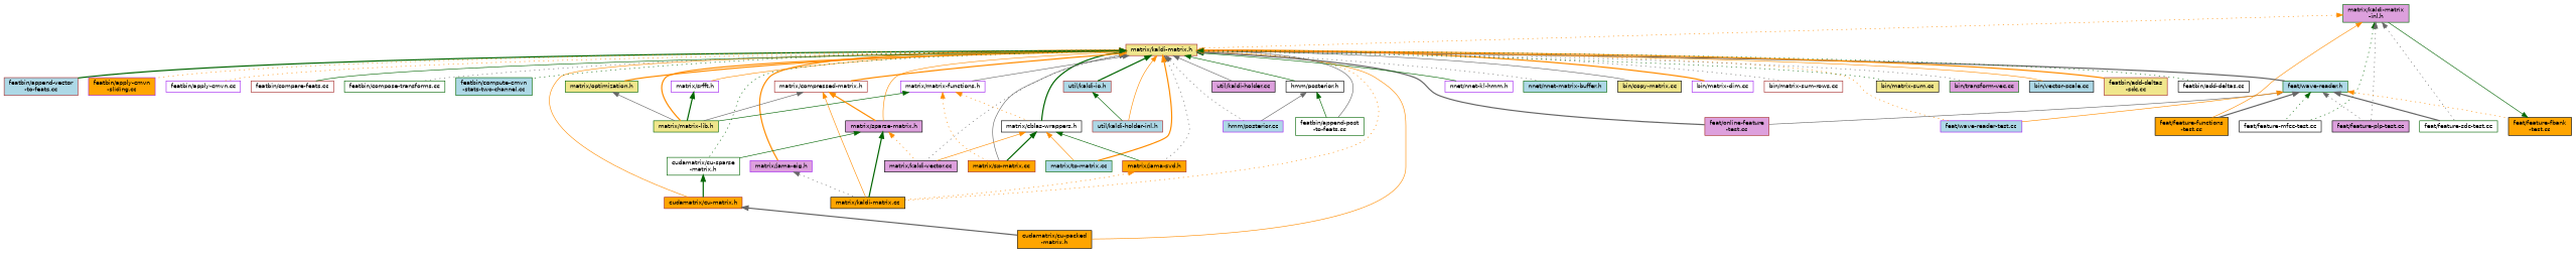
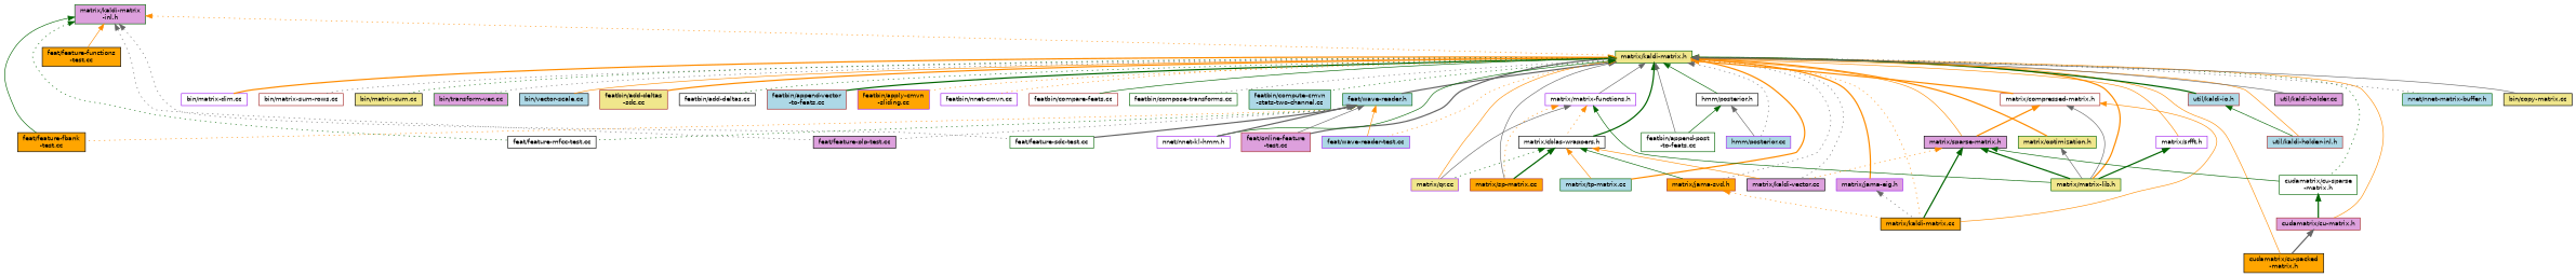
  digraph {
    node [color=black fillcolor=white fontname=Helvetica fontsize=10 shape=record style=filled]
    edge [color=darkorange dir=back fontname=Helvetica fontsize=10 labelfontname=Helvetica labelfontsize=10 style=solid]
    n1 [color=darkgreen fillcolor=plum fontcolor=black height=0.2 label="matrix/kaldi-matrix\l-inl.h" width=0.4]
-   n2 [color=brown fillcolor=khaki height=0.2 label="matrix/kaldi-matrix.h" width=0.4]
+   n2 [color=darkgreen fillcolor=khaki height=0.2 label="matrix/kaldi-matrix.h" width=0.4]
    n3 [fillcolor=orange height=0.2 label="feat/feature-fbank\l-test.cc" width=0.4]
    n4 [fillcolor=orange height=0.2 label="feat/feature-functions\l-test.cc" width=0.4]
    n5 [height=0.2 label="feat/feature-mfcc-test.cc" width=0.4]
    n6 [fillcolor=plum height=0.2 label="feat/feature-plp-test.cc" width=0.4]
    n7 [color=darkgreen height=0.2 label="feat/feature-sdc-test.cc" width=0.4]
    n8 [color=darkgreen fillcolor=khaki height=0.2 label="matrix/matrix-lib.h" width=0.4]
    n9 [color=purple height=0.2 label="matrix/matrix-functions.h" width=0.4]
    n10 [height=0.2 label="matrix/cblas-wrappers.h" width=0.4]
    n11 [color=brown fillcolor=orange height=0.2 label="matrix/jama-svd.h" width=0.4]
    n12 [fillcolor=orange height=0.2 label="matrix/kaldi-matrix.cc" width=0.4]
    n13 [fillcolor=plum height=0.2 label="matrix/kaldi-vector.cc" width=0.4]
+   n14 [color=purple fillcolor=khaki height=0.2 label="matrix/qr.cc" width=0.4]
    n15 [color=brown fillcolor=orange height=0.2 label="matrix/sp-matrix.cc" width=0.4]
    n16 [color=darkgreen fillcolor=lightblue height=0.2 label="matrix/tp-matrix.cc" width=0.4]
    n17 [color=purple height=0.2 label="matrix/srfft.h" width=0.4]
    n18 [color=brown height=0.2 label="matrix/compressed-matrix.h" width=0.4]
    n19 [fillcolor=plum height=0.2 label="matrix/sparse-matrix.h" width=0.4]
    n20 [color=darkgreen height=0.2 label="cudamatrix/cu-sparse\l-matrix.h" width=0.4]
-   n21 [color=brown fillcolor=orange height=0.2 label="cudamatrix/cu-matrix.h" width=0.4]
+   n21 [color=brown fillcolor=plum height=0.2 label="cudamatrix/cu-matrix.h" width=0.4]
    n22 [fillcolor=orange height=0.2 label="cudamatrix/cu-packed\l-matrix.h" width=0.4]
    n23 [color=darkgreen fillcolor=khaki height=0.2 label="matrix/optimization.h" width=0.4]
    n24 [color=purple fillcolor=plum height=0.2 label="matrix/jama-eig.h" width=0.4]
    n25 [color=brown fillcolor=lightblue height=0.2 label="util/kaldi-io.h" width=0.4]
    n26 [color=brown fillcolor=lightblue height=0.2 label="util/kaldi-holder-inl.h" width=0.4]
    n27 [fillcolor=plum height=0.2 label="util/kaldi-holder.cc" width=0.4]
    n28 [color=darkgreen fillcolor=lightblue height=0.2 label="feat/wave-reader.h" width=0.4]
    n29 [color=brown fillcolor=plum height=0.2 label="feat/online-feature\l-test.cc" width=0.4]
    n30 [color=purple fillcolor=lightblue height=0.2 label="feat/wave-reader-test.cc" width=0.4]
    n31 [height=0.2 label="hmm/posterior.h" width=0.4]
    n32 [color=purple fillcolor=lightblue height=0.2 label="hmm/posterior.cc" width=0.4]
    n33 [color=darkgreen height=0.2 label="featbin/append-post\l-to-feats.cc" width=0.4]
    n34 [color=purple height=0.2 label="nnet/nnet-kl-hmm.h" width=0.4]
    n35 [color=darkgreen fillcolor=lightblue height=0.2 label="nnet/nnet-matrix-buffer.h" width=0.4]
    n36 [fillcolor=khaki height=0.2 label="bin/copy-matrix.cc" width=0.4]
    n37 [color=purple height=0.2 label="bin/matrix-dim.cc" width=0.4]
    n38 [color=brown height=0.2 label="bin/matrix-sum-rows.cc" width=0.4]
    n39 [fillcolor=khaki height=0.2 label="bin/matrix-sum.cc" width=0.4]
    n40 [color=darkgreen fillcolor=plum height=0.2 label="bin/transform-vec.cc" width=0.4]
    n41 [fillcolor=lightblue height=0.2 label="bin/vector-scale.cc" width=0.4]
    n42 [color=brown fillcolor=khaki height=0.2 label="featbin/add-deltas\l-sdc.cc" width=0.4]
    n43 [height=0.2 label="featbin/add-deltas.cc" width=0.4]
    n44 [color=brown fillcolor=lightblue height=0.2 label="featbin/append-vector\l-to-feats.cc" width=0.4]
    n45 [color=purple fillcolor=orange height=0.2 label="featbin/apply-cmvn\l-sliding.cc" width=0.4]
-   n46 [color=purple height=0.2 label="featbin/apply-cmvn.cc" width=0.4]
+   n46 [color=purple height=0.2 label="featbin/nnet-cmvn.cc" width=0.4]
    n47 [color=brown height=0.2 label="featbin/compare-feats.cc" width=0.4]
    n48 [color=darkgreen height=0.2 label="featbin/compose-transforms.cc" width=0.4]
    n49 [color=darkgreen fillcolor=lightblue height=0.2 label="featbin/compute-cmvn\l-stats-two-channel.cc" width=0.4]
    n1 -> n2 [style=dotted]
-   n3 -> n1 [color=darkgreen]
+   n1 -> n3 [color=darkgreen]
    n1 -> n4
    n1 -> n5 [color=darkgreen style=dotted]
    n1 -> n6 [color=gray40 style=dotted]
    n1 -> n7 [color=gray40 style=dotted]
    n2 -> n8 [style=bold]
    n2 -> n9 [color=gray40]
    n2 -> n10 [color=darkgreen style=bold]
    n2 -> n11 [color=gray40 style=dotted]
    n2 -> n12 [style=dotted]
    n2 -> n13 [color=gray40 style=dotted]
+   n2 -> n14
    n2 -> n15 [color=gray40]
    n2 -> n16 [style=bold]
    n2 -> n17
    n2 -> n18 [style=bold]
    n2 -> n19
    n2 -> n20 [color=darkgreen style=dotted]
    n2 -> n21
    n2 -> n22
    n2 -> n23 [style=bold]
    n2 -> n24 [style=bold]
    n2 -> n25 [color=darkgreen style=bold]
    n2 -> n26
    n2 -> n27 [color=gray40]
    n2 -> n28 [color=gray40 style=bold]
    n2 -> n29 [color=gray40 style=bold]
    n2 -> n30 [style=dotted]
    n2 -> n31 [color=darkgreen]
    n2 -> n32 [color=gray40 style=dotted]
    n2 -> n33 [color=gray40]
    n2 -> n34 [color=darkgreen]
    n2 -> n35 [color=gray40 style=dotted]
    n2 -> n36 [color=gray40]
    n2 -> n37 [style=bold]
    n2 -> n38 [color=gray40 style=dotted]
    n2 -> n39 [color=darkgreen style=dotted]
    n2 -> n40 [color=gray40 style=dotted]
    n2 -> n41
    n2 -> n42 [style=bold]
    n2 -> n43 [color=darkgreen style=dotted]
    n2 -> n44 [color=darkgreen style=bold]
    n2 -> n45 [style=dotted]
    n2 -> n46 [style=dotted]
    n2 -> n47 [color=darkgreen]
    n2 -> n48 [color=gray40 style=dotted]
    n2 -> n49 [color=darkgreen style=dotted]
    n9 -> n8 [color=darkgreen]
    n9 -> n10 [style=dotted]
+   n9 -> n14 [color=gray40]
    n9 -> n15 [style=dotted]
    n10 -> n11 [color=darkgreen]
    n10 -> n13
+   n10 -> n14 [color=darkgreen style=dotted]
    n10 -> n15 [color=darkgreen style=bold]
    n10 -> n16
    n11 -> n12 [style=dotted]
    n17 -> n8 [color=darkgreen style=bold]
    n18 -> n8 [color=gray40]
    n18 -> n12
    n18 -> n19 [style=bold]
+   n19 -> n8 [color=darkgreen style=bold]
    n19 -> n12 [color=darkgreen style=bold]
    n19 -> n13 [style=dotted]
    n19 -> n20 [color=darkgreen]
    n20 -> n21 [color=darkgreen style=bold]
    n21 -> n22 [color=gray40 style=bold]
    n23 -> n8 [color=gray40]
    n24 -> n12 [color=gray40 style=dotted]
    n25 -> n26 [color=darkgreen]
    n28 -> n3 [style=dotted]
-   n28 -> n4 [color=gray40 style=bold]
+   n28 -> n34 [color=gray40 style=bold]
    n28 -> n5 [color=darkgreen style=dotted]
    n28 -> n6 [color=gray40 style=dotted]
    n28 -> n7 [color=gray40 style=bold]
    n28 -> n29 [color=gray40]
    n28 -> n30
    n31 -> n32 [color=gray40]
    n31 -> n33 [color=darkgreen]
  }
